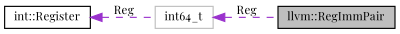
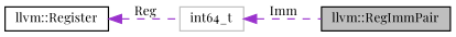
  digraph {
    fontname="Playfair Display"
    rankdir=LR
    node [color=black fontname="Playfair Display" fontsize=10 shape=record]
    edge [color=darkorchid3 dir=back fontname="Playfair Display" fontsize=10 labelfontname=Helvetica labelfontsize=10 style=dashed]
    n1 [fillcolor=grey75 fontcolor=black height=0.2 label="llvm::RegImmPair" style=filled width=0.4]
    n2 [color=grey75 height=0.2 label=int64_t width=0.4]
-   n3 [height=0.2 label="int::Register" width=0.4]
-   n2 -> n1 [label=" Reg"]
+   n3 [height=0.2 label="llvm::Register" width=0.4]
+   n2 -> n1 [label=" Imm"]
    n3 -> n2 [label=" Reg"]
  }
